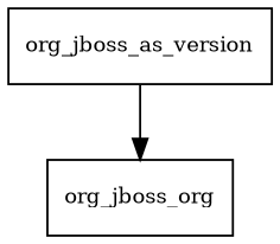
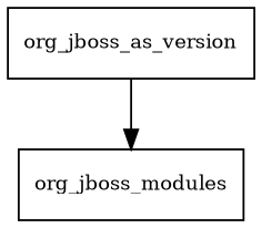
  digraph {
    node [fontsize=10.0 shape=box]
    org_jboss_as_version
-   org_jboss_modules [label=org_jboss_org]
+   org_jboss_modules
    org_jboss_as_version -> org_jboss_modules
  }
